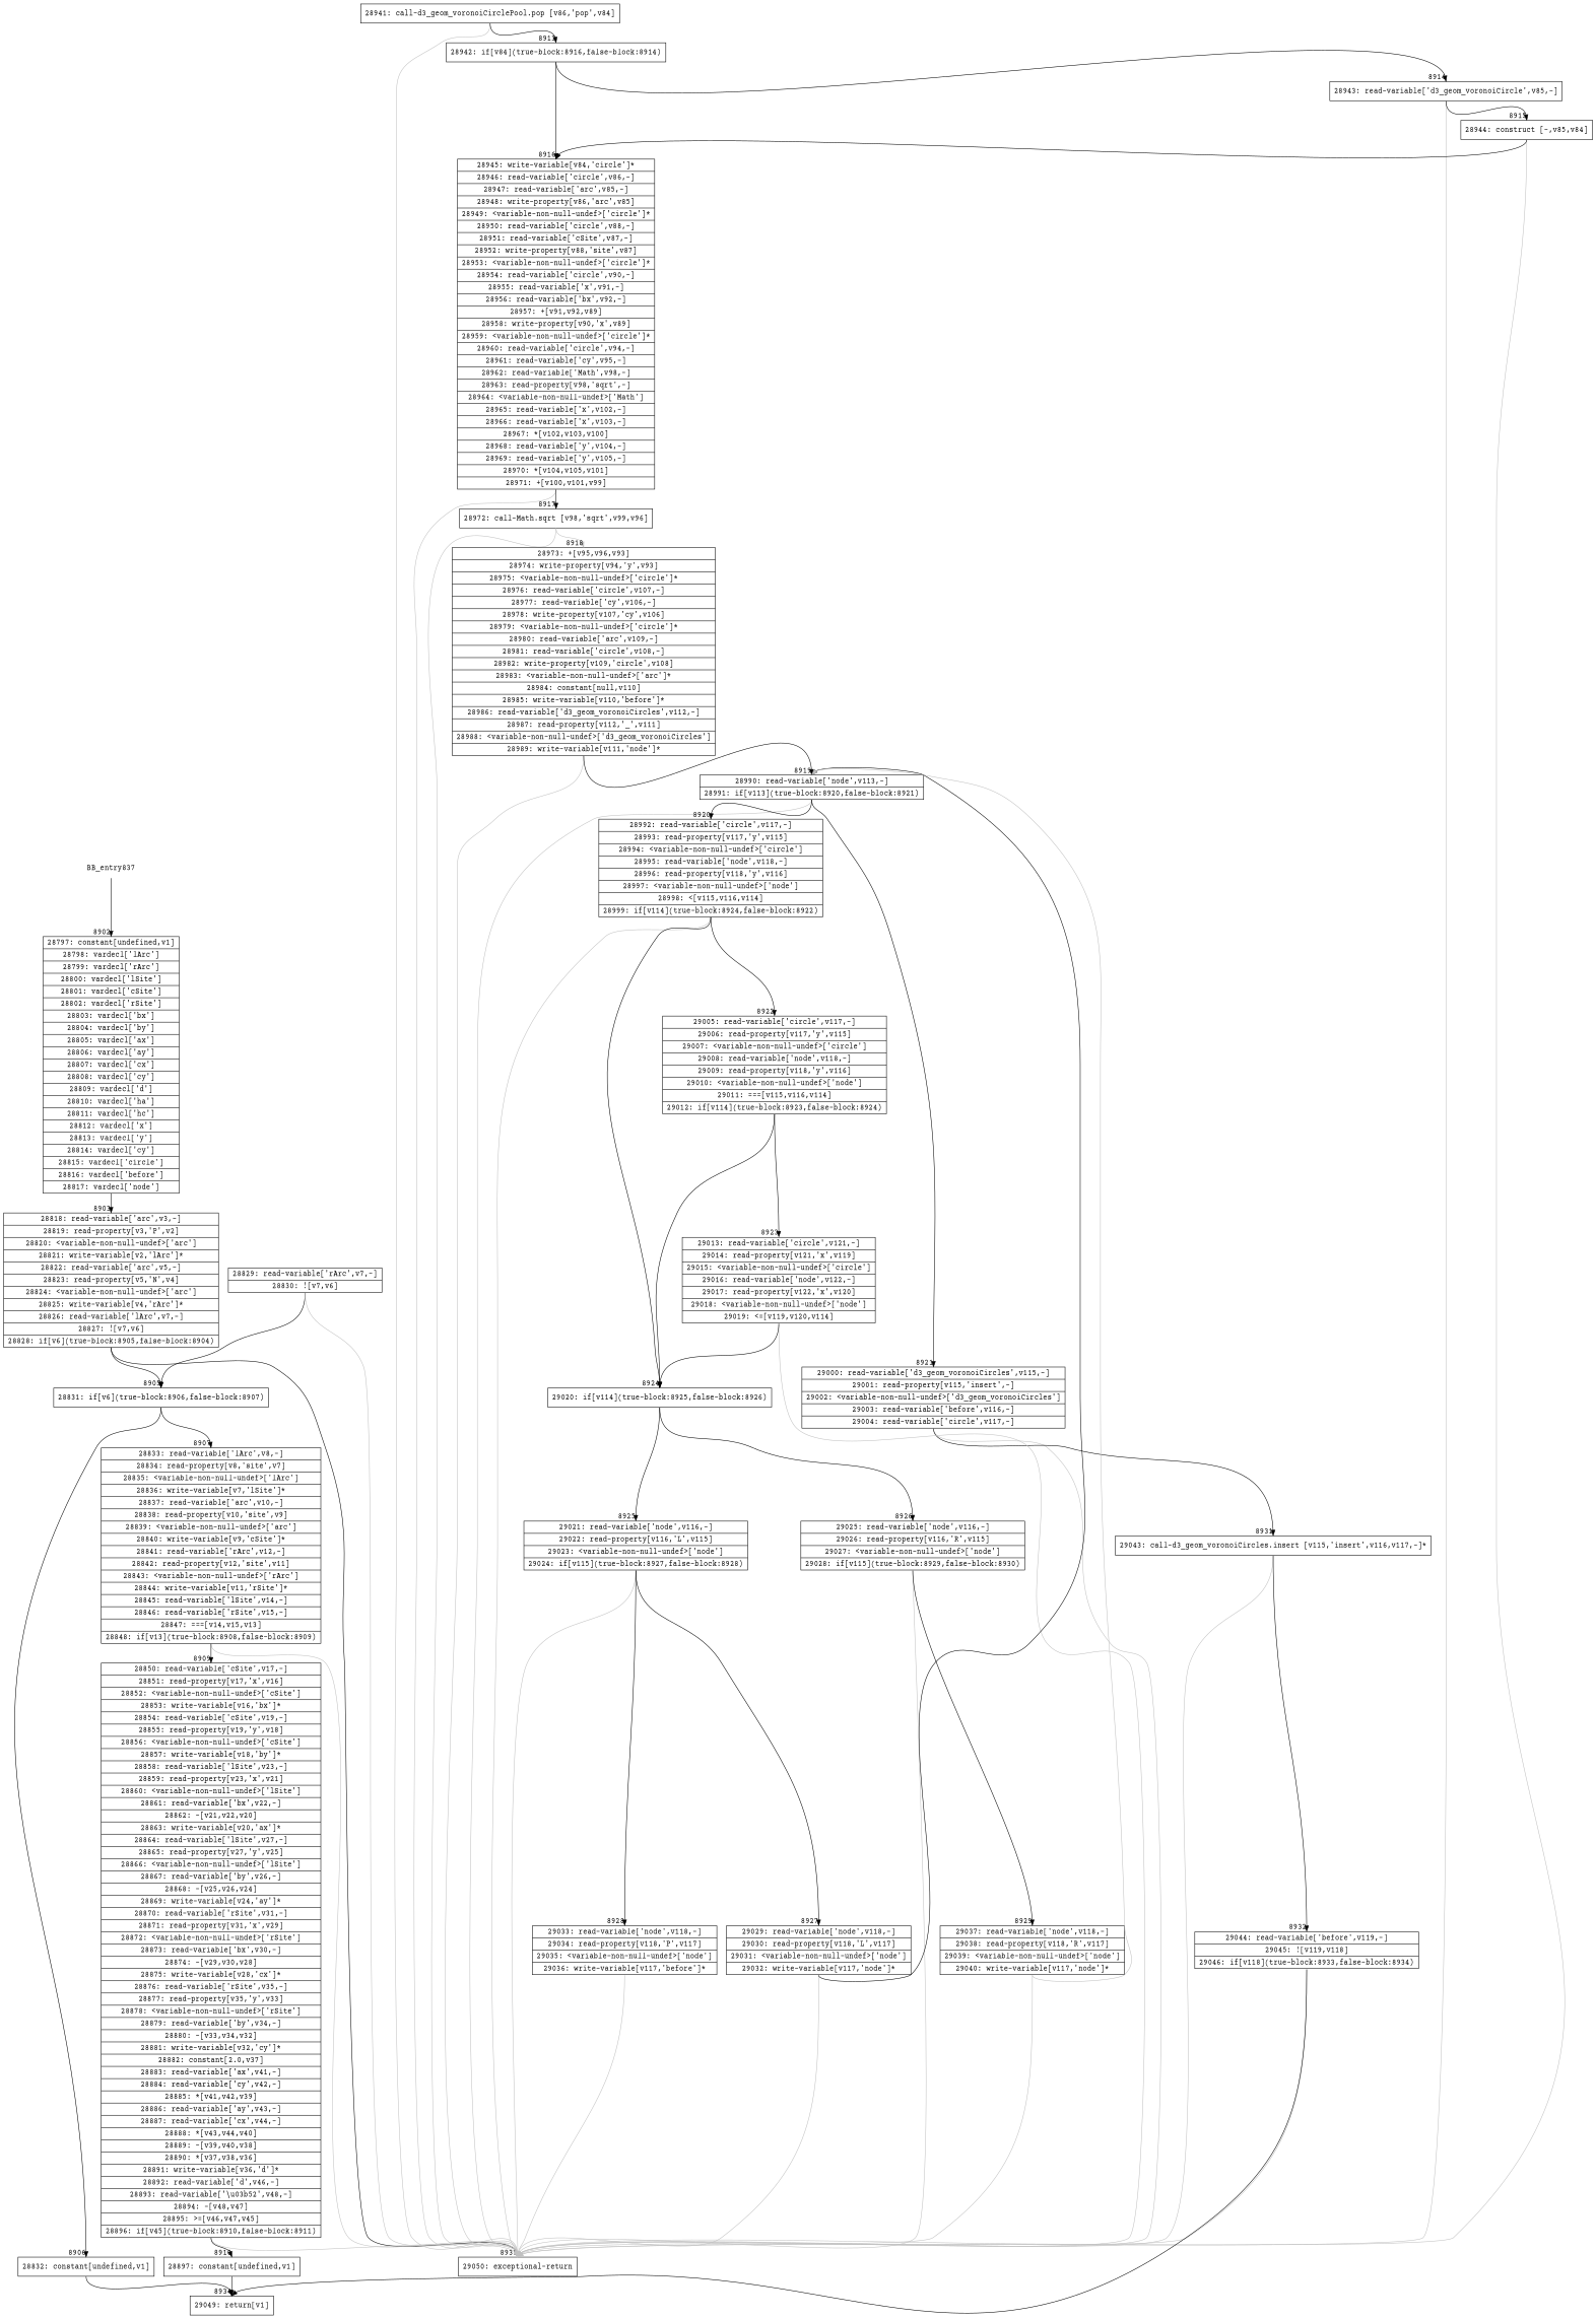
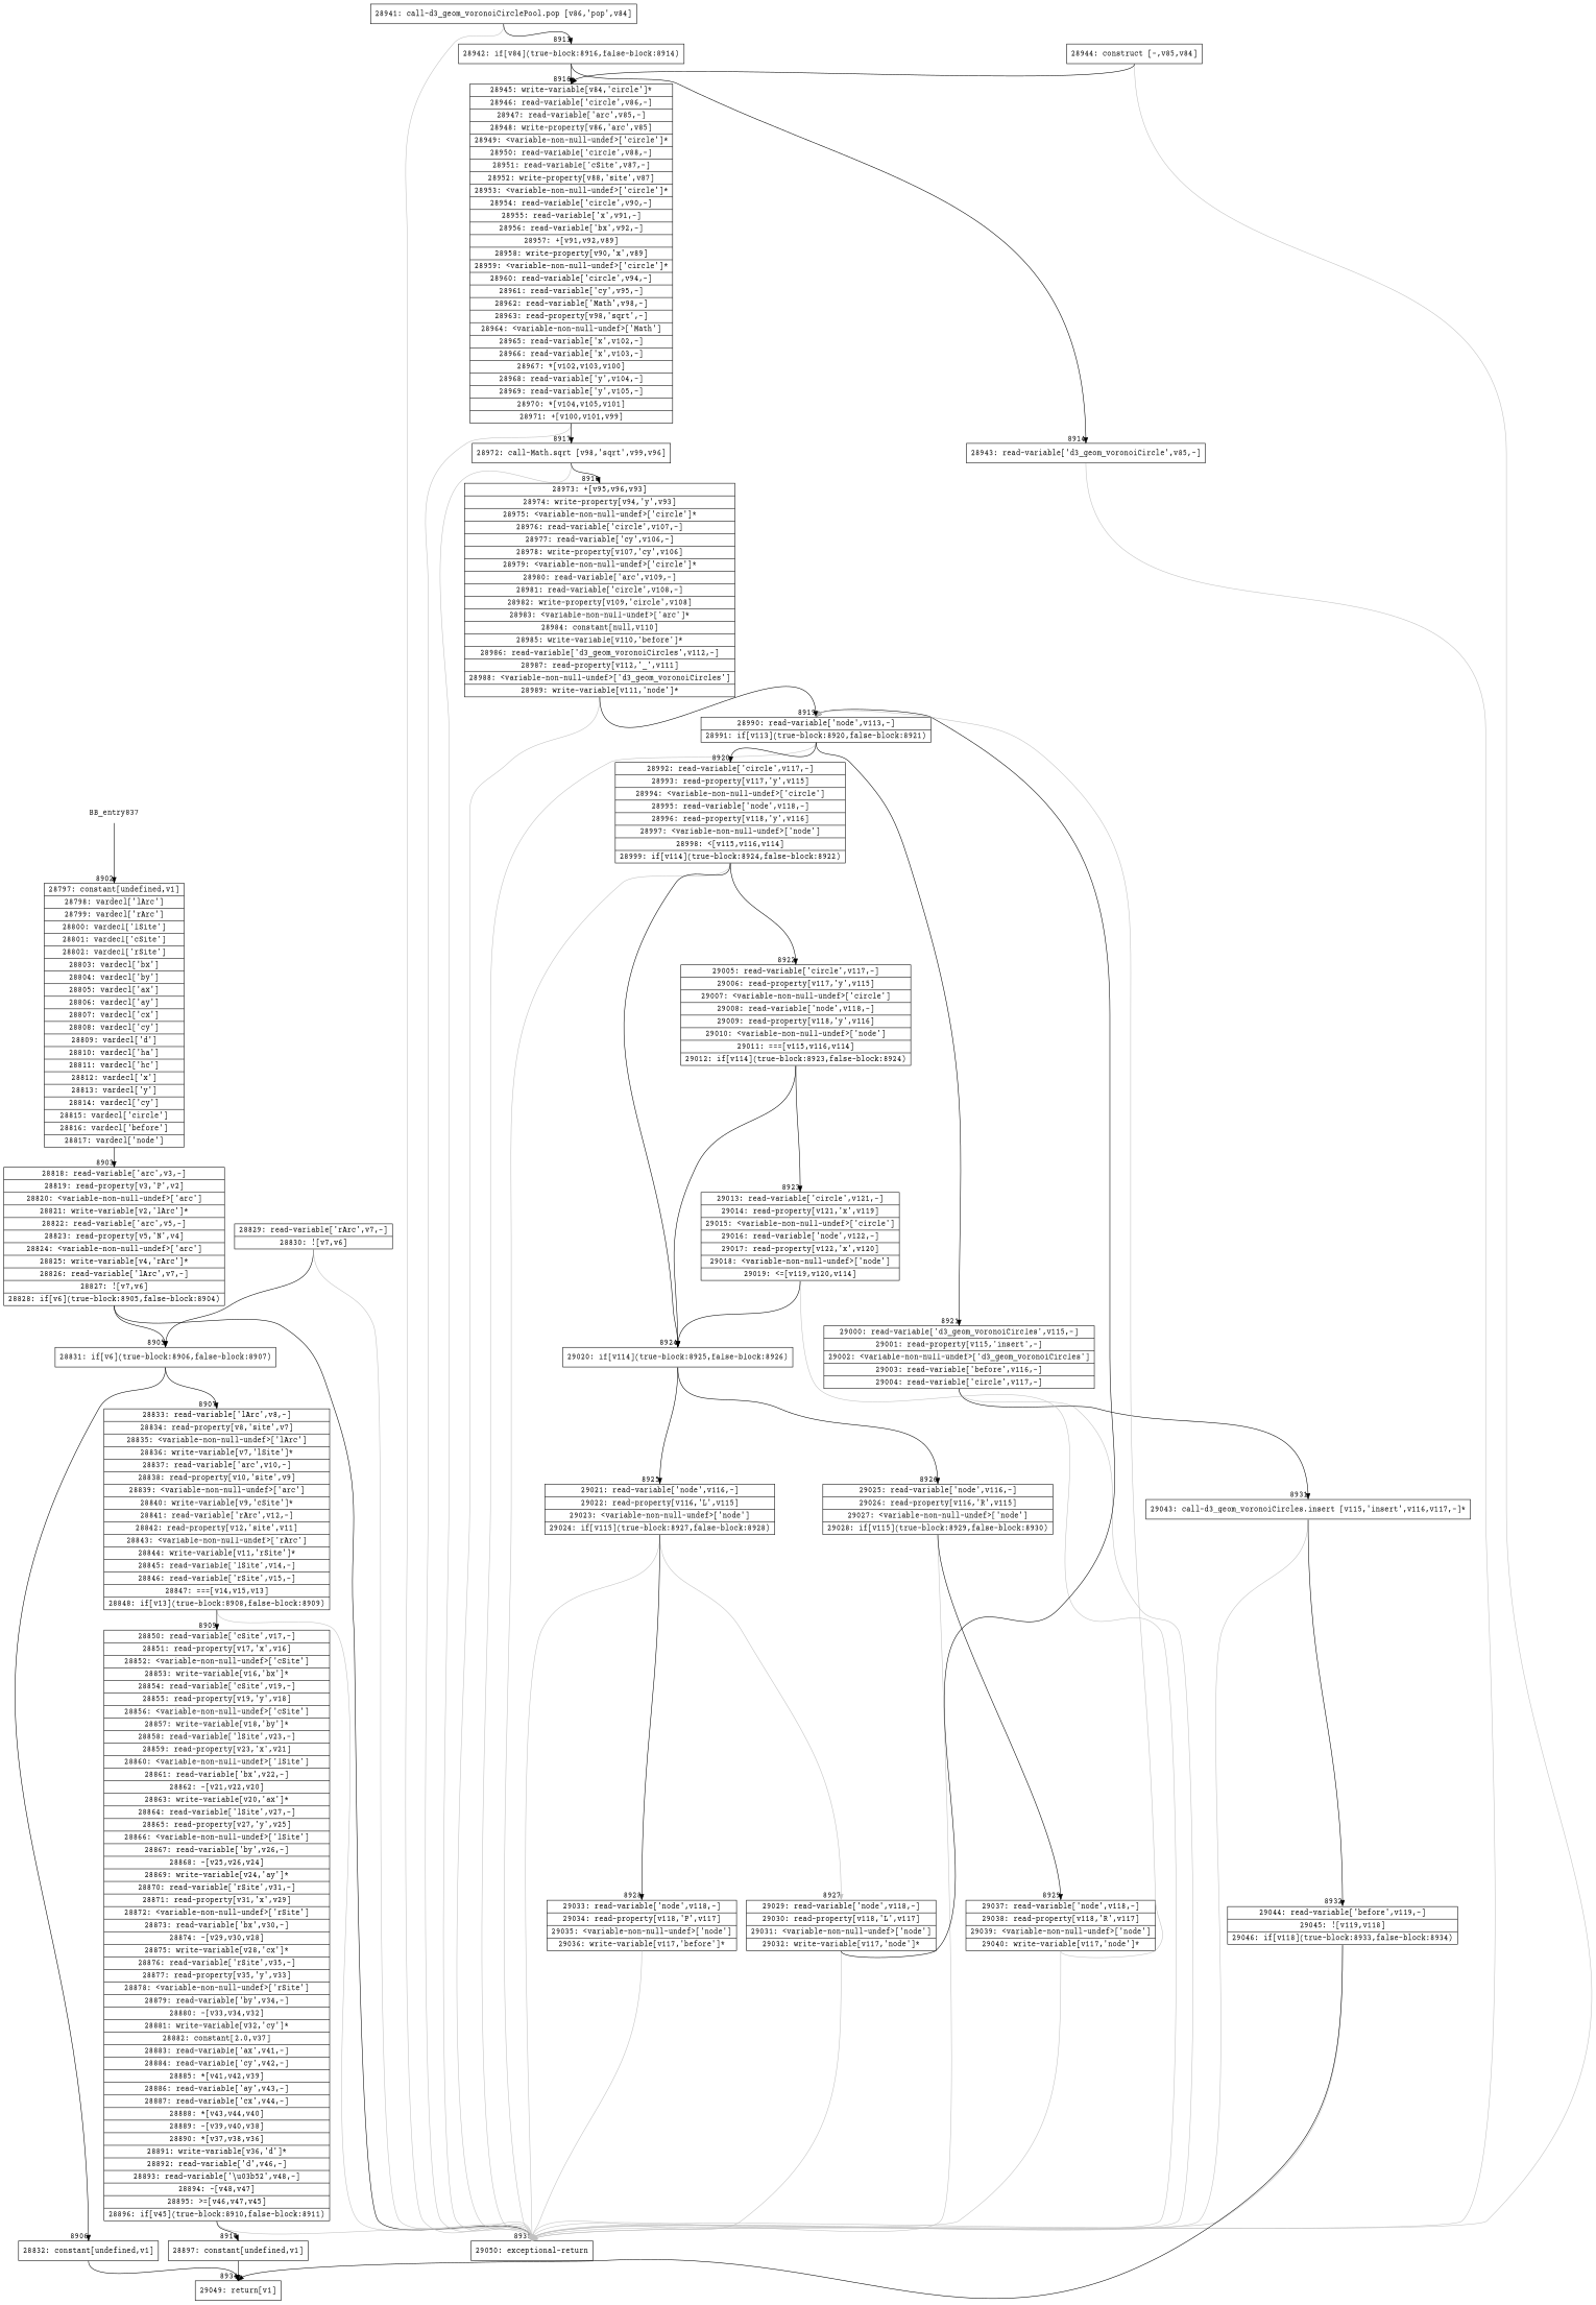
  digraph {
    fontname="Courier Prime"
    rankdir=TD
    node [fontname="Courier Prime" shape=record]
    edge [fontname="Courier Prime" headport=n tailport=s]
    n1 [label=BB_entry837 shape=none]
    n2 [label="{28797: constant[undefined,v1]|28798: vardecl['lArc']|28799: vardecl['rArc']|28800: vardecl['lSite']|28801: vardecl['cSite']|28802: vardecl['rSite']|28803: vardecl['bx']|28804: vardecl['by']|28805: vardecl['ax']|28806: vardecl['ay']|28807: vardecl['cx']|28808: vardecl['cy']|28809: vardecl['d']|28810: vardecl['ha']|28811: vardecl['hc']|28812: vardecl['x']|28813: vardecl['y']|28814: vardecl['cy']|28815: vardecl['circle']|28816: vardecl['before']|28817: vardecl['node']}"]
    n3 [label="{28818: read-variable['arc',v3,-]|28819: read-property[v3,'P',v2]|28820: \<variable-non-null-undef\>['arc']|28821: write-variable[v2,'lArc']*|28822: read-variable['arc',v5,-]|28823: read-property[v5,'N',v4]|28824: \<variable-non-null-undef\>['arc']|28825: write-variable[v4,'rArc']*|28826: read-variable['lArc',v7,-]|28827: ![v7,v6]|28828: if[v6](true-block:8905,false-block:8904)}"]
    n4 [label="{28831: if[v6](true-block:8906,false-block:8907)}"]
    n5 [label="{29050: exceptional-return}"]
    n6 [label="{28832: constant[undefined,v1]}"]
    n7 [label="{28833: read-variable['lArc',v8,-]|28834: read-property[v8,'site',v7]|28835: \<variable-non-null-undef\>['lArc']|28836: write-variable[v7,'lSite']*|28837: read-variable['arc',v10,-]|28838: read-property[v10,'site',v9]|28839: \<variable-non-null-undef\>['arc']|28840: write-variable[v9,'cSite']*|28841: read-variable['rArc',v12,-]|28842: read-property[v12,'site',v11]|28843: \<variable-non-null-undef\>['rArc']|28844: write-variable[v11,'rSite']*|28845: read-variable['lSite',v14,-]|28846: read-variable['rSite',v15,-]|28847: ===[v14,v15,v13]|28848: if[v13](true-block:8908,false-block:8909)}"]
    n8 [label="{28829: read-variable['rArc',v7,-]|28830: ![v7,v6]}"]
    n9 [label="{29049: return[v1]}"]
    n10 [label="{28850: read-variable['cSite',v17,-]|28851: read-property[v17,'x',v16]|28852: \<variable-non-null-undef\>['cSite']|28853: write-variable[v16,'bx']*|28854: read-variable['cSite',v19,-]|28855: read-property[v19,'y',v18]|28856: \<variable-non-null-undef\>['cSite']|28857: write-variable[v18,'by']*|28858: read-variable['lSite',v23,-]|28859: read-property[v23,'x',v21]|28860: \<variable-non-null-undef\>['lSite']|28861: read-variable['bx',v22,-]|28862: -[v21,v22,v20]|28863: write-variable[v20,'ax']*|28864: read-variable['lSite',v27,-]|28865: read-property[v27,'y',v25]|28866: \<variable-non-null-undef\>['lSite']|28867: read-variable['by',v26,-]|28868: -[v25,v26,v24]|28869: write-variable[v24,'ay']*|28870: read-variable['rSite',v31,-]|28871: read-property[v31,'x',v29]|28872: \<variable-non-null-undef\>['rSite']|28873: read-variable['bx',v30,-]|28874: -[v29,v30,v28]|28875: write-variable[v28,'cx']*|28876: read-variable['rSite',v35,-]|28877: read-property[v35,'y',v33]|28878: \<variable-non-null-undef\>['rSite']|28879: read-variable['by',v34,-]|28880: -[v33,v34,v32]|28881: write-variable[v32,'cy']*|28882: constant[2.0,v37]|28883: read-variable['ax',v41,-]|28884: read-variable['cy',v42,-]|28885: *[v41,v42,v39]|28886: read-variable['ay',v43,-]|28887: read-variable['cx',v44,-]|28888: *[v43,v44,v40]|28889: -[v39,v40,v38]|28890: *[v37,v38,v36]|28891: write-variable[v36,'d']*|28892: read-variable['d',v46,-]|28893: read-variable['\\u03b52',v48,-]|28894: -[v48,v47]|28895: \>=[v46,v47,v45]|28896: if[v45](true-block:8910,false-block:8911)}"]
    n11 [label="{28897: constant[undefined,v1]}"]
    n12 [label="{28941: call-d3_geom_voronoiCirclePool.pop [v86,'pop',v84]}"]
    n13 [label="{28942: if[v84](true-block:8916,false-block:8914)}"]
    n14 [label="{28945: write-variable[v84,'circle']*|28946: read-variable['circle',v86,-]|28947: read-variable['arc',v85,-]|28948: write-property[v86,'arc',v85]|28949: \<variable-non-null-undef\>['circle']*|28950: read-variable['circle',v88,-]|28951: read-variable['cSite',v87,-]|28952: write-property[v88,'site',v87]|28953: \<variable-non-null-undef\>['circle']*|28954: read-variable['circle',v90,-]|28955: read-variable['x',v91,-]|28956: read-variable['bx',v92,-]|28957: +[v91,v92,v89]|28958: write-property[v90,'x',v89]|28959: \<variable-non-null-undef\>['circle']*|28960: read-variable['circle',v94,-]|28961: read-variable['cy',v95,-]|28962: read-variable['Math',v98,-]|28963: read-property[v98,'sqrt',-]|28964: \<variable-non-null-undef\>['Math']|28965: read-variable['x',v102,-]|28966: read-variable['x',v103,-]|28967: *[v102,v103,v100]|28968: read-variable['y',v104,-]|28969: read-variable['y',v105,-]|28970: *[v104,v105,v101]|28971: +[v100,v101,v99]}"]
    n15 [label="{28943: read-variable['d3_geom_voronoiCircle',v85,-]}"]
    n16 [label="{28972: call-Math.sqrt [v98,'sqrt',v99,v96]}"]
    n17 [label="{28944: construct [-,v85,v84]}"]
    n18 [label="{28973: +[v95,v96,v93]|28974: write-property[v94,'y',v93]|28975: \<variable-non-null-undef\>['circle']*|28976: read-variable['circle',v107,-]|28977: read-variable['cy',v106,-]|28978: write-property[v107,'cy',v106]|28979: \<variable-non-null-undef\>['circle']*|28980: read-variable['arc',v109,-]|28981: read-variable['circle',v108,-]|28982: write-property[v109,'circle',v108]|28983: \<variable-non-null-undef\>['arc']*|28984: constant[null,v110]|28985: write-variable[v110,'before']*|28986: read-variable['d3_geom_voronoiCircles',v112,-]|28987: read-property[v112,'_',v111]|28988: \<variable-non-null-undef\>['d3_geom_voronoiCircles']|28989: write-variable[v111,'node']*}"]
    n19 [label="{28990: read-variable['node',v113,-]|28991: if[v113](true-block:8920,false-block:8921)}"]
    n20 [label="{28992: read-variable['circle',v117,-]|28993: read-property[v117,'y',v115]|28994: \<variable-non-null-undef\>['circle']|28995: read-variable['node',v118,-]|28996: read-property[v118,'y',v116]|28997: \<variable-non-null-undef\>['node']|28998: \<[v115,v116,v114]|28999: if[v114](true-block:8924,false-block:8922)}"]
    n21 [label="{29000: read-variable['d3_geom_voronoiCircles',v115,-]|29001: read-property[v115,'insert',-]|29002: \<variable-non-null-undef\>['d3_geom_voronoiCircles']|29003: read-variable['before',v116,-]|29004: read-variable['circle',v117,-]}"]
    n22 [label="{29020: if[v114](true-block:8925,false-block:8926)}"]
    n23 [label="{29005: read-variable['circle',v117,-]|29006: read-property[v117,'y',v115]|29007: \<variable-non-null-undef\>['circle']|29008: read-variable['node',v118,-]|29009: read-property[v118,'y',v116]|29010: \<variable-non-null-undef\>['node']|29011: ===[v115,v116,v114]|29012: if[v114](true-block:8923,false-block:8924)}"]
    n24 [label="{29043: call-d3_geom_voronoiCircles.insert [v115,'insert',v116,v117,-]*}"]
    n25 [label="{29021: read-variable['node',v116,-]|29022: read-property[v116,'L',v115]|29023: \<variable-non-null-undef\>['node']|29024: if[v115](true-block:8927,false-block:8928)}"]
    n26 [label="{29025: read-variable['node',v116,-]|29026: read-property[v116,'R',v115]|29027: \<variable-non-null-undef\>['node']|29028: if[v115](true-block:8929,false-block:8930)}"]
    n27 [label="{29013: read-variable['circle',v121,-]|29014: read-property[v121,'x',v119]|29015: \<variable-non-null-undef\>['circle']|29016: read-variable['node',v122,-]|29017: read-property[v122,'x',v120]|29018: \<variable-non-null-undef\>['node']|29019: \<=[v119,v120,v114]}"]
    n28 [label="{29044: read-variable['before',v119,-]|29045: ![v119,v118]|29046: if[v118](true-block:8933,false-block:8934)}"]
    n29 [label="{29029: read-variable['node',v118,-]|29030: read-property[v118,'L',v117]|29031: \<variable-non-null-undef\>['node']|29032: write-variable[v117,'node']*}"]
    n30 [label="{29033: read-variable['node',v118,-]|29034: read-property[v118,'P',v117]|29035: \<variable-non-null-undef\>['node']|29036: write-variable[v117,'before']*}"]
    n31 [label="{29037: read-variable['node',v118,-]|29038: read-property[v118,'R',v117]|29039: \<variable-non-null-undef\>['node']|29040: write-variable[v117,'node']*}"]
    n1 -> n2 [headlabel="    8902"]
    n2 -> n3 [headlabel="      8903"]
    n3 -> n4 [headlabel="      8905"]
    n3 -> n5 [color=black headlabel="      8935"]
    n4 -> n6 [headlabel="      8906"]
    n4 -> n7 [headlabel="      8907"]
    n6 -> n9 [headlabel="      8934"]
    n7 -> n5 [color=gray]
    n7 -> n10 [headlabel="      8909"]
    n8 -> n4
    n8 -> n5 [color=gray]
    n10 -> n5 [color=gray]
    n10 -> n11 [headlabel="      8910"]
    n11 -> n9
    n12 -> n5 [color=gray]
    n12 -> n13 [headlabel="      8913"]
    n13 -> n14 [headlabel="      8916"]
    n13 -> n15 [headlabel="      8914"]
    n14 -> n5 [color=gray]
    n14 -> n16 [headlabel="      8917"]
    n15 -> n5 [color=gray]
-   n15 -> n17 [headlabel="      8915"]
    n16 -> n5 [color=gray]
-   n16 -> n18 [headlabel="      8918" color=gray]
+   n16 -> n18 [headlabel="      8918"]
    n17 -> n5 [color=gray]
    n17 -> n14
    n18 -> n5 [color=gray]
    n18 -> n19 [headlabel="      8919"]
    n19 -> n5 [color=gray]
    n19 -> n20 [headlabel="      8920"]
    n19 -> n21 [headlabel="      8921"]
    n20 -> n5 [color=gray]
    n20 -> n22 [headlabel="      8924"]
    n20 -> n23 [headlabel="      8922"]
    n21 -> n5 [color=gray]
    n21 -> n24 [headlabel="      8931"]
    n22 -> n25 [headlabel="      8925"]
    n22 -> n26 [headlabel="      8926"]
    n23 -> n22
    n23 -> n27 [headlabel="      8923"]
    n24 -> n5 [color=gray]
    n24 -> n28 [headlabel="      8932"]
    n25 -> n5 [color=gray]
-   n25 -> n29 [headlabel="      8927"]
+   n25 -> n29 [headlabel="      8927" color=gray]
    n25 -> n30 [headlabel="      8928"]
    n26 -> n5 [color=gray]
    n26 -> n31 [headlabel="      8929"]
    n27 -> n5 [color=gray]
    n27 -> n22
    n28 -> n5 [color=gray]
    n28 -> n9
    n29 -> n5 [color=gray]
    n29 -> n19
    n30 -> n5 [color=gray]
    n31 -> n5 [color=gray]
    n31 -> n19 [color=gray]
  }
